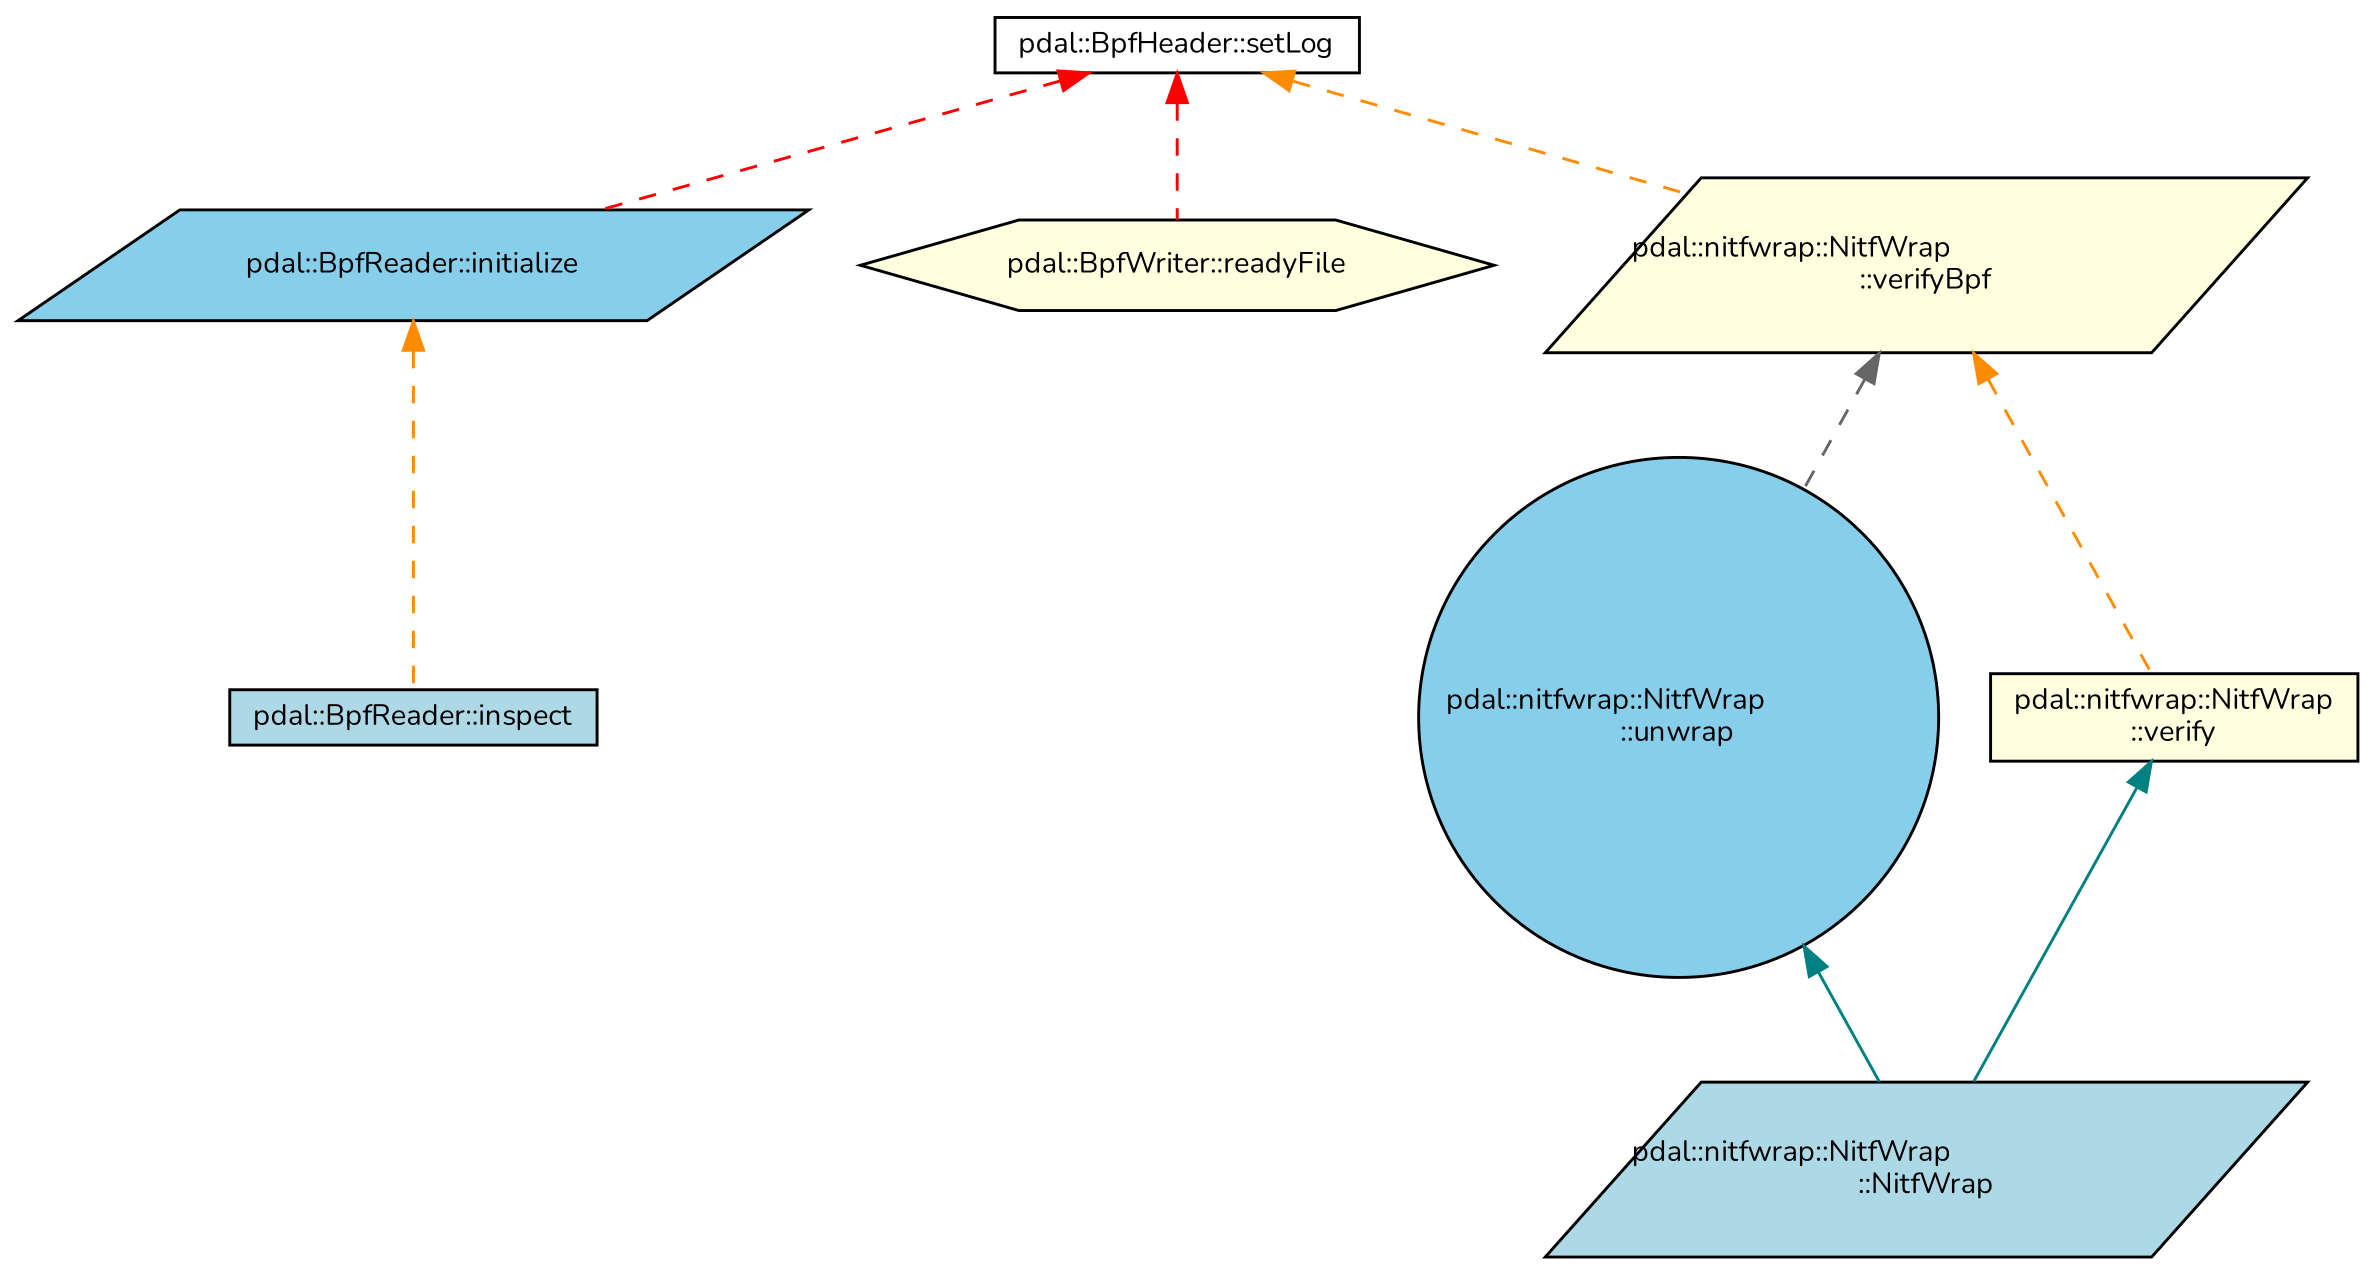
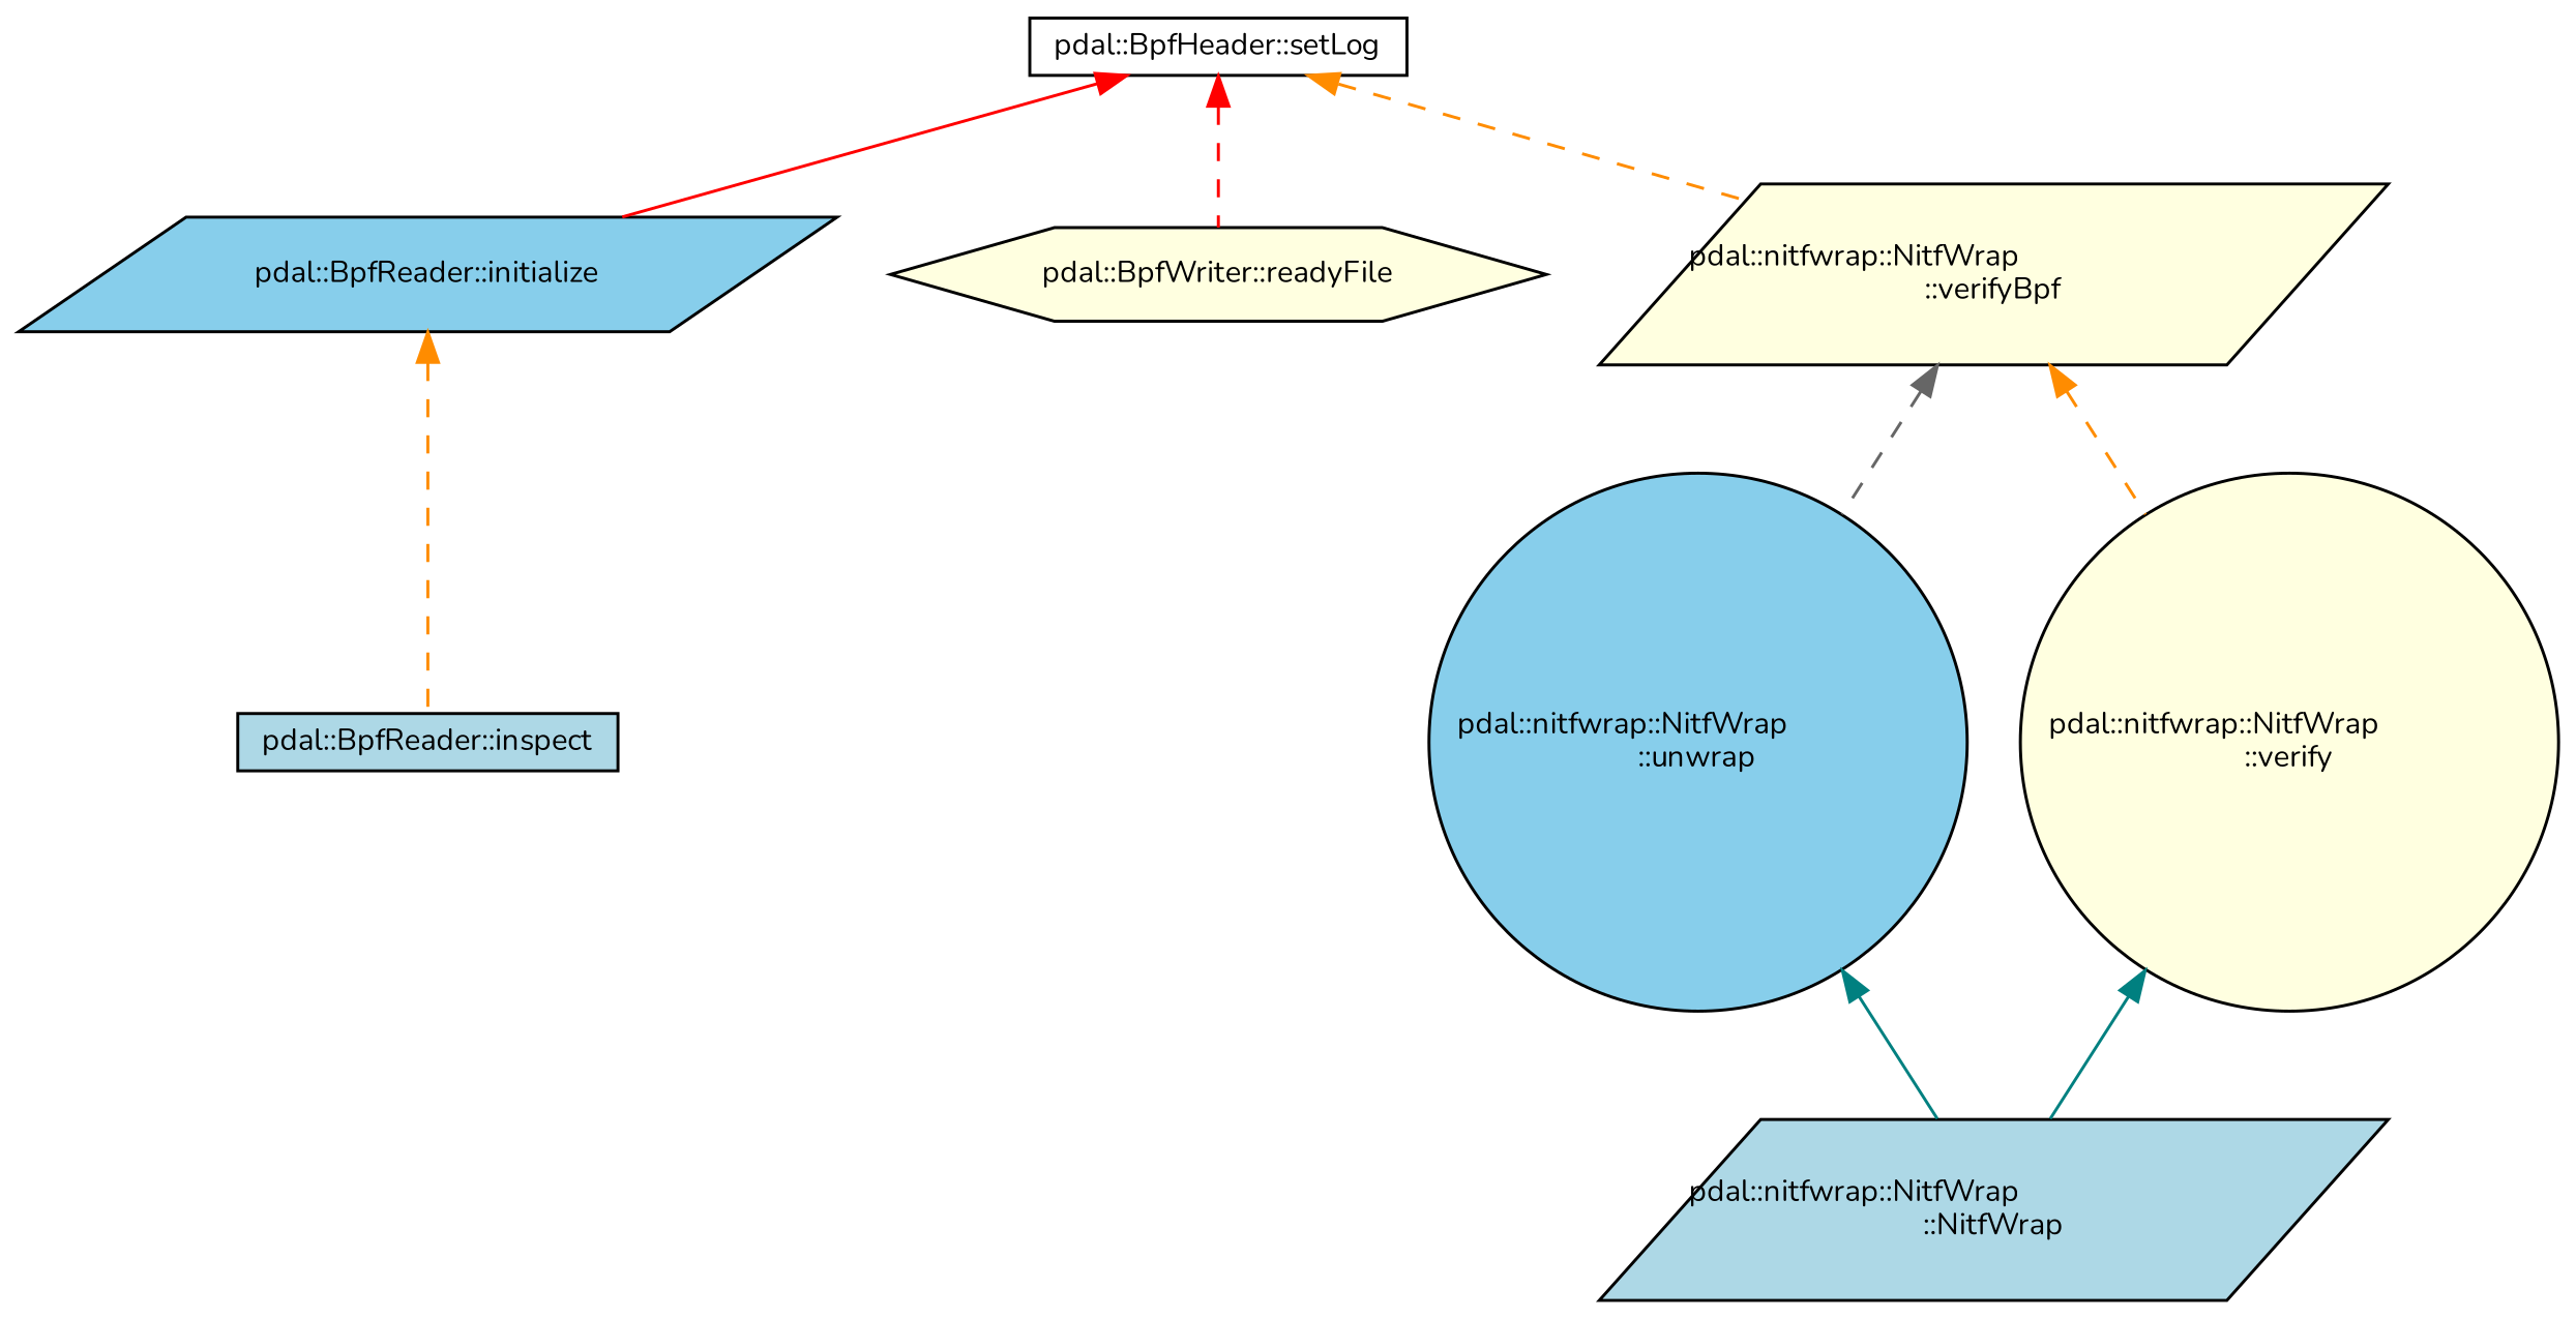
  digraph {
    fontname=Nunito
    rankdir=TB
    node [color=black fillcolor=lightyellow fontname=Nunito fontsize=10 shape=parallelogram style=filled]
    edge [color=darkorange dir=back fontname=Nunito fontsize=10 labelfontname=Helvetica labelfontsize=10 style=dashed]
    n1 [fillcolor=white fontcolor=black height=0.2 label="pdal::BpfHeader::setLog" shape=box width=0.4]
    n2 [fillcolor=skyblue height=0.2 label="pdal::BpfReader::initialize" width=0.4]
    n3 [height=0.2 label="pdal::BpfWriter::readyFile" shape=hexagon width=0.4]
    n4 [height=0.2 label="pdal::nitfwrap::NitfWrap\l::verifyBpf" width=0.4]
    n5 [fillcolor=lightblue height=0.2 label="pdal::BpfReader::inspect" shape=box width=0.4]
    n6 [fillcolor=skyblue height=0.2 label="pdal::nitfwrap::NitfWrap\l::unwrap" shape=circle width=0.4]
-   n7 [height=0.2 label="pdal::nitfwrap::NitfWrap\l::verify" shape=box width=0.4]
+   n7 [height=0.2 label="pdal::nitfwrap::NitfWrap\l::verify" shape=circle width=0.4]
    n8 [fillcolor=lightblue height=0.2 label="pdal::nitfwrap::NitfWrap\l::NitfWrap" width=0.4]
-   n1 -> n2 [color=red]
+   n1 -> n2 [color=red style=solid]
    n1 -> n3 [color=red]
    n1 -> n4
    n2 -> n5
    n4 -> n6 [color=gray40]
    n4 -> n7
    n6 -> n8 [color=teal style=solid]
    n7 -> n8 [color=teal style=solid]
  }
